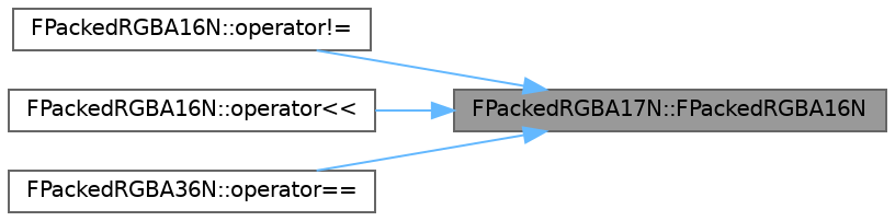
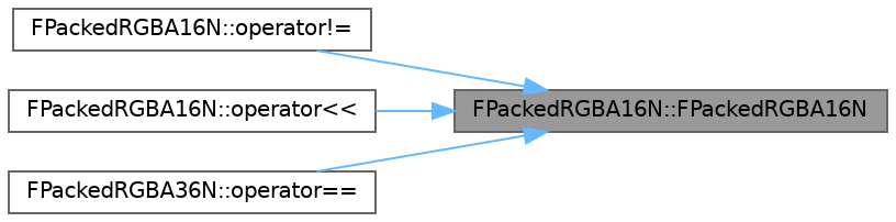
  digraph {
    rankdir=RL
    node [color=grey40 fillcolor=white fontname=Helvetica fontsize=10 shape=box style=filled]
    edge [color=steelblue1 dir=back fontname=Helvetica fontsize=10 labelfontname=Helvetica labelfontsize=10 style=solid]
-   n1 [color=gray40 fillcolor=grey60 fontcolor=black height=0.2 label="FPackedRGBA17N::FPackedRGBA16N" width=0.4]
+   n1 [color=gray40 fillcolor=grey60 fontcolor=black height=0.2 label="FPackedRGBA16N::FPackedRGBA16N" width=0.4]
    n2 [height=0.2 label="FPackedRGBA16N::operator!=" width=0.4]
    n3 [height=0.2 label="FPackedRGBA16N::operator\<\<" width=0.4]
    n4 [height=0.2 label="FPackedRGBA36N::operator==" width=0.4]
    n1 -> n2
    n1 -> n3
    n1 -> n4
  }
